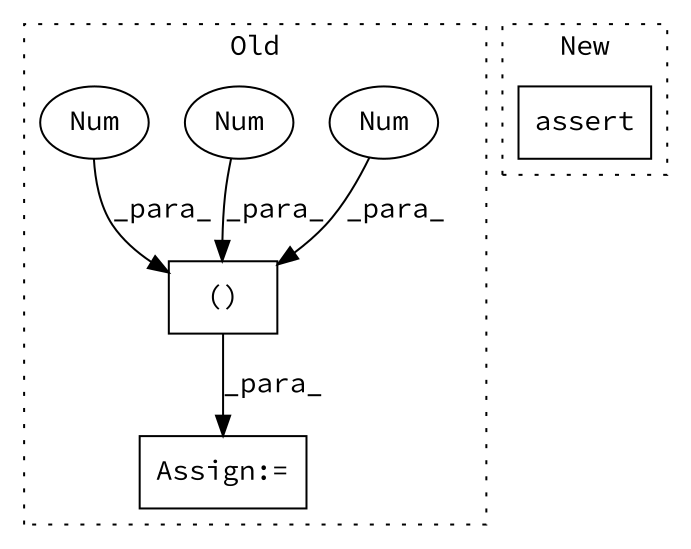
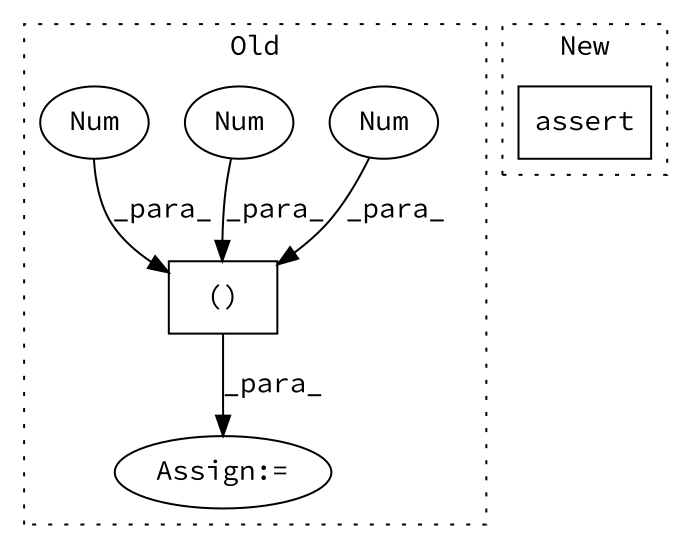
  digraph {
    fontname="Source Code Pro"
    node [a=76 l=1 shape=box fontname="Source Code Pro"]
    edge [fontname="Source Code Pro"]
    n1 [a=54 l=11 label="()" s=275]
-   n2 [a=68 l=3 label="Assign:=" s=259]
+   n2 [a=68 l=3 label="Assign:=" s=259 shape=ellipse]
    n3 [l=2 label=Num s=280 shape=ellipse]
    n4 [label=Num s=277 shape=ellipse]
    n5 [label=Num s=274 shape=ellipse]
    n6 [a=65 l=7 label=assert s=756]
    subgraph cluster_1 {
      label=Old
      style=dotted
      n1
      n2
      n3
      n4
      n5
    }
    subgraph cluster_2 {
      label=New
      style=dotted
      n6
    }
    n1 -> n2 [label=_para_]
    n3 -> n1 [label=_para_]
    n4 -> n1 [label=_para_]
    n5 -> n1 [label=_para_]
  }
